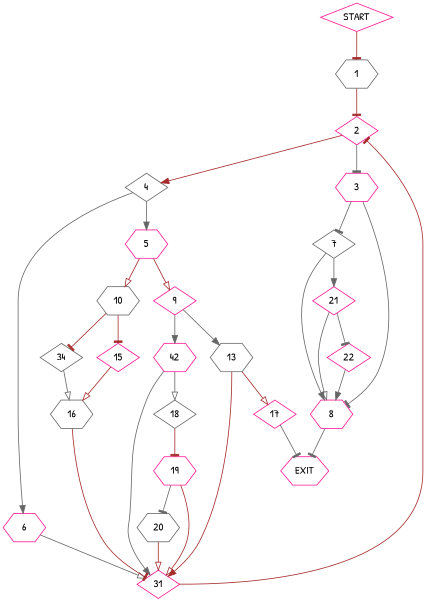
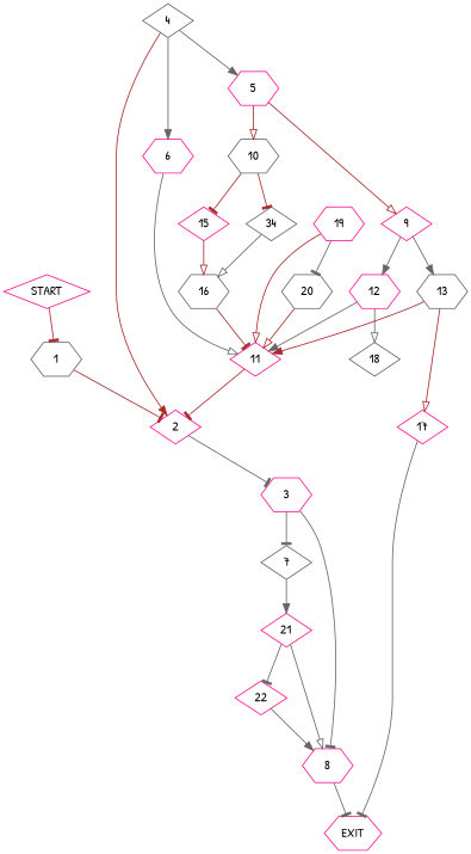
  digraph {
    fontname="Patrick Hand"
    node [color=deeppink fontname="Patrick Hand" shape=diamond]
    edge [arrowhead=tee color=gray40 fontname="Patrick Hand"]
    n1 [label=START]
    1 [color=gray40 shape=hexagon]
    2
    n4 [label=EXIT shape=hexagon]
    3 [shape=hexagon]
    4 [color=gray40]
    7 [color=gray40]
    8 [shape=hexagon]
    5 [shape=hexagon]
    6 [shape=hexagon]
    21
    9
    10 [color=gray40 shape=hexagon]
-   11 [label=31]
-   12 [shape=hexagon label=42]
+   11
+   12 [shape=hexagon]
    13 [color=gray40 shape=hexagon]
    n17 [color=gray40 label=34]
    15
    22
    18 [color=gray40]
    17
    16 [color=gray40 shape=hexagon]
    19 [shape=hexagon]
    20 [color=gray40 shape=hexagon]
    n1 -> 1 [color=brown]
    1 -> 2 [color=brown]
    2 -> 3
-   2 -> 4 [arrowhead=normal color=brown]
+   4 -> 2 [arrowhead=normal color=brown]
    3 -> 7
    3 -> 8
    4 -> 5 [arrowhead=normal]
    4 -> 6 [arrowhead=normal]
-   7 -> 8 [arrowhead=normal]
    7 -> 21 [arrowhead=normal]
    8 -> n4
    5 -> 9 [arrowhead=onormal color=brown]
    5 -> 10 [arrowhead=onormal color=brown]
    6 -> 11 [arrowhead=onormal]
    21 -> 8 [arrowhead=onormal]
    21 -> 22
    9 -> 12 [arrowhead=normal]
    9 -> 13 [arrowhead=normal]
    10 -> n17 [color=brown]
    10 -> 15 [color=brown]
    11 -> 2 [color=brown]
    12 -> 11 [arrowhead=normal]
    12 -> 18 [arrowhead=onormal]
    13 -> 11 [arrowhead=normal color=brown]
    13 -> 17 [arrowhead=onormal color=brown]
    n17 -> 16 [arrowhead=onormal]
    15 -> 16 [arrowhead=onormal color=brown]
    22 -> 8 [arrowhead=normal]
-   18 -> 19 [color=brown]
    17 -> n4
    16 -> 11 [color=brown]
    19 -> 11 [arrowhead=onormal color=brown]
    19 -> 20
    20 -> 11 [arrowhead=onormal color=brown]
  }
